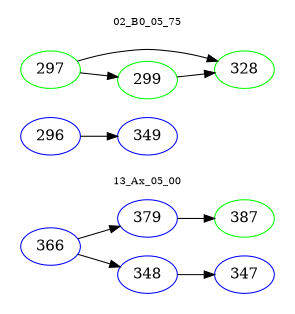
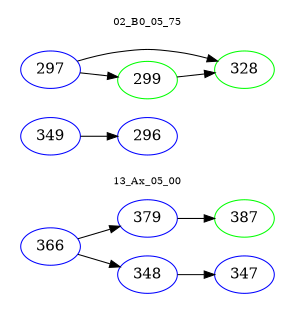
  digraph {
    rankdir=LR
    node [color=blue]
    edge [color=black]
    n1 [label=366]
    n2 [label=348]
    n3 [label=379]
    n4 [label=347]
    n5 [color=green label=387]
-   n6 [color=green label=297]
+   n6 [label=297]
    n7 [label=296]
    n8 [color=green label=299]
    n9 [label=349]
    n10 [color=green label=328]
    subgraph cluster_1 {
      color=white
      fontsize=10
      label="13_Ax_05_00"
      n1
      n2
      n3
      n4
      n5
    }
    subgraph cluster_2 {
      color=white
      fontsize=10
      label="02_B0_05_75"
      n6
      n7
      n8
      n9
      n10
    }
    n1 -> n2
    n1 -> n3
    n2 -> n4
    n3 -> n5
    n6 -> n8
    n6 -> n10
-   n7 -> n9
+   n9 -> n7
    n8 -> n10
  }
